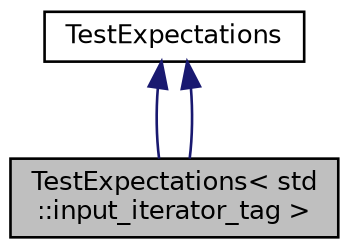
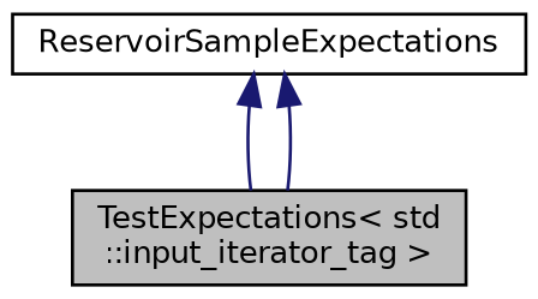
  digraph {
    node [color=black fontname=Helvetica fontsize=10 shape=record style=filled]
    edge [color=midnightblue dir=back fontname=Helvetica fontsize=10 labelfontname=Helvetica labelfontsize=10 style=solid]
    n1 [fillcolor=grey75 fontcolor=black height=0.2 label="TestExpectations\< std\l::input_iterator_tag \>" width=0.4]
-   n2 [fillcolor=white height=0.2 label=TestExpectations width=0.4]
+   n2 [fillcolor=white height=0.2 label=ReservoirSampleExpectations width=0.4]
    n2 -> n1
    n2 -> n1
  }
